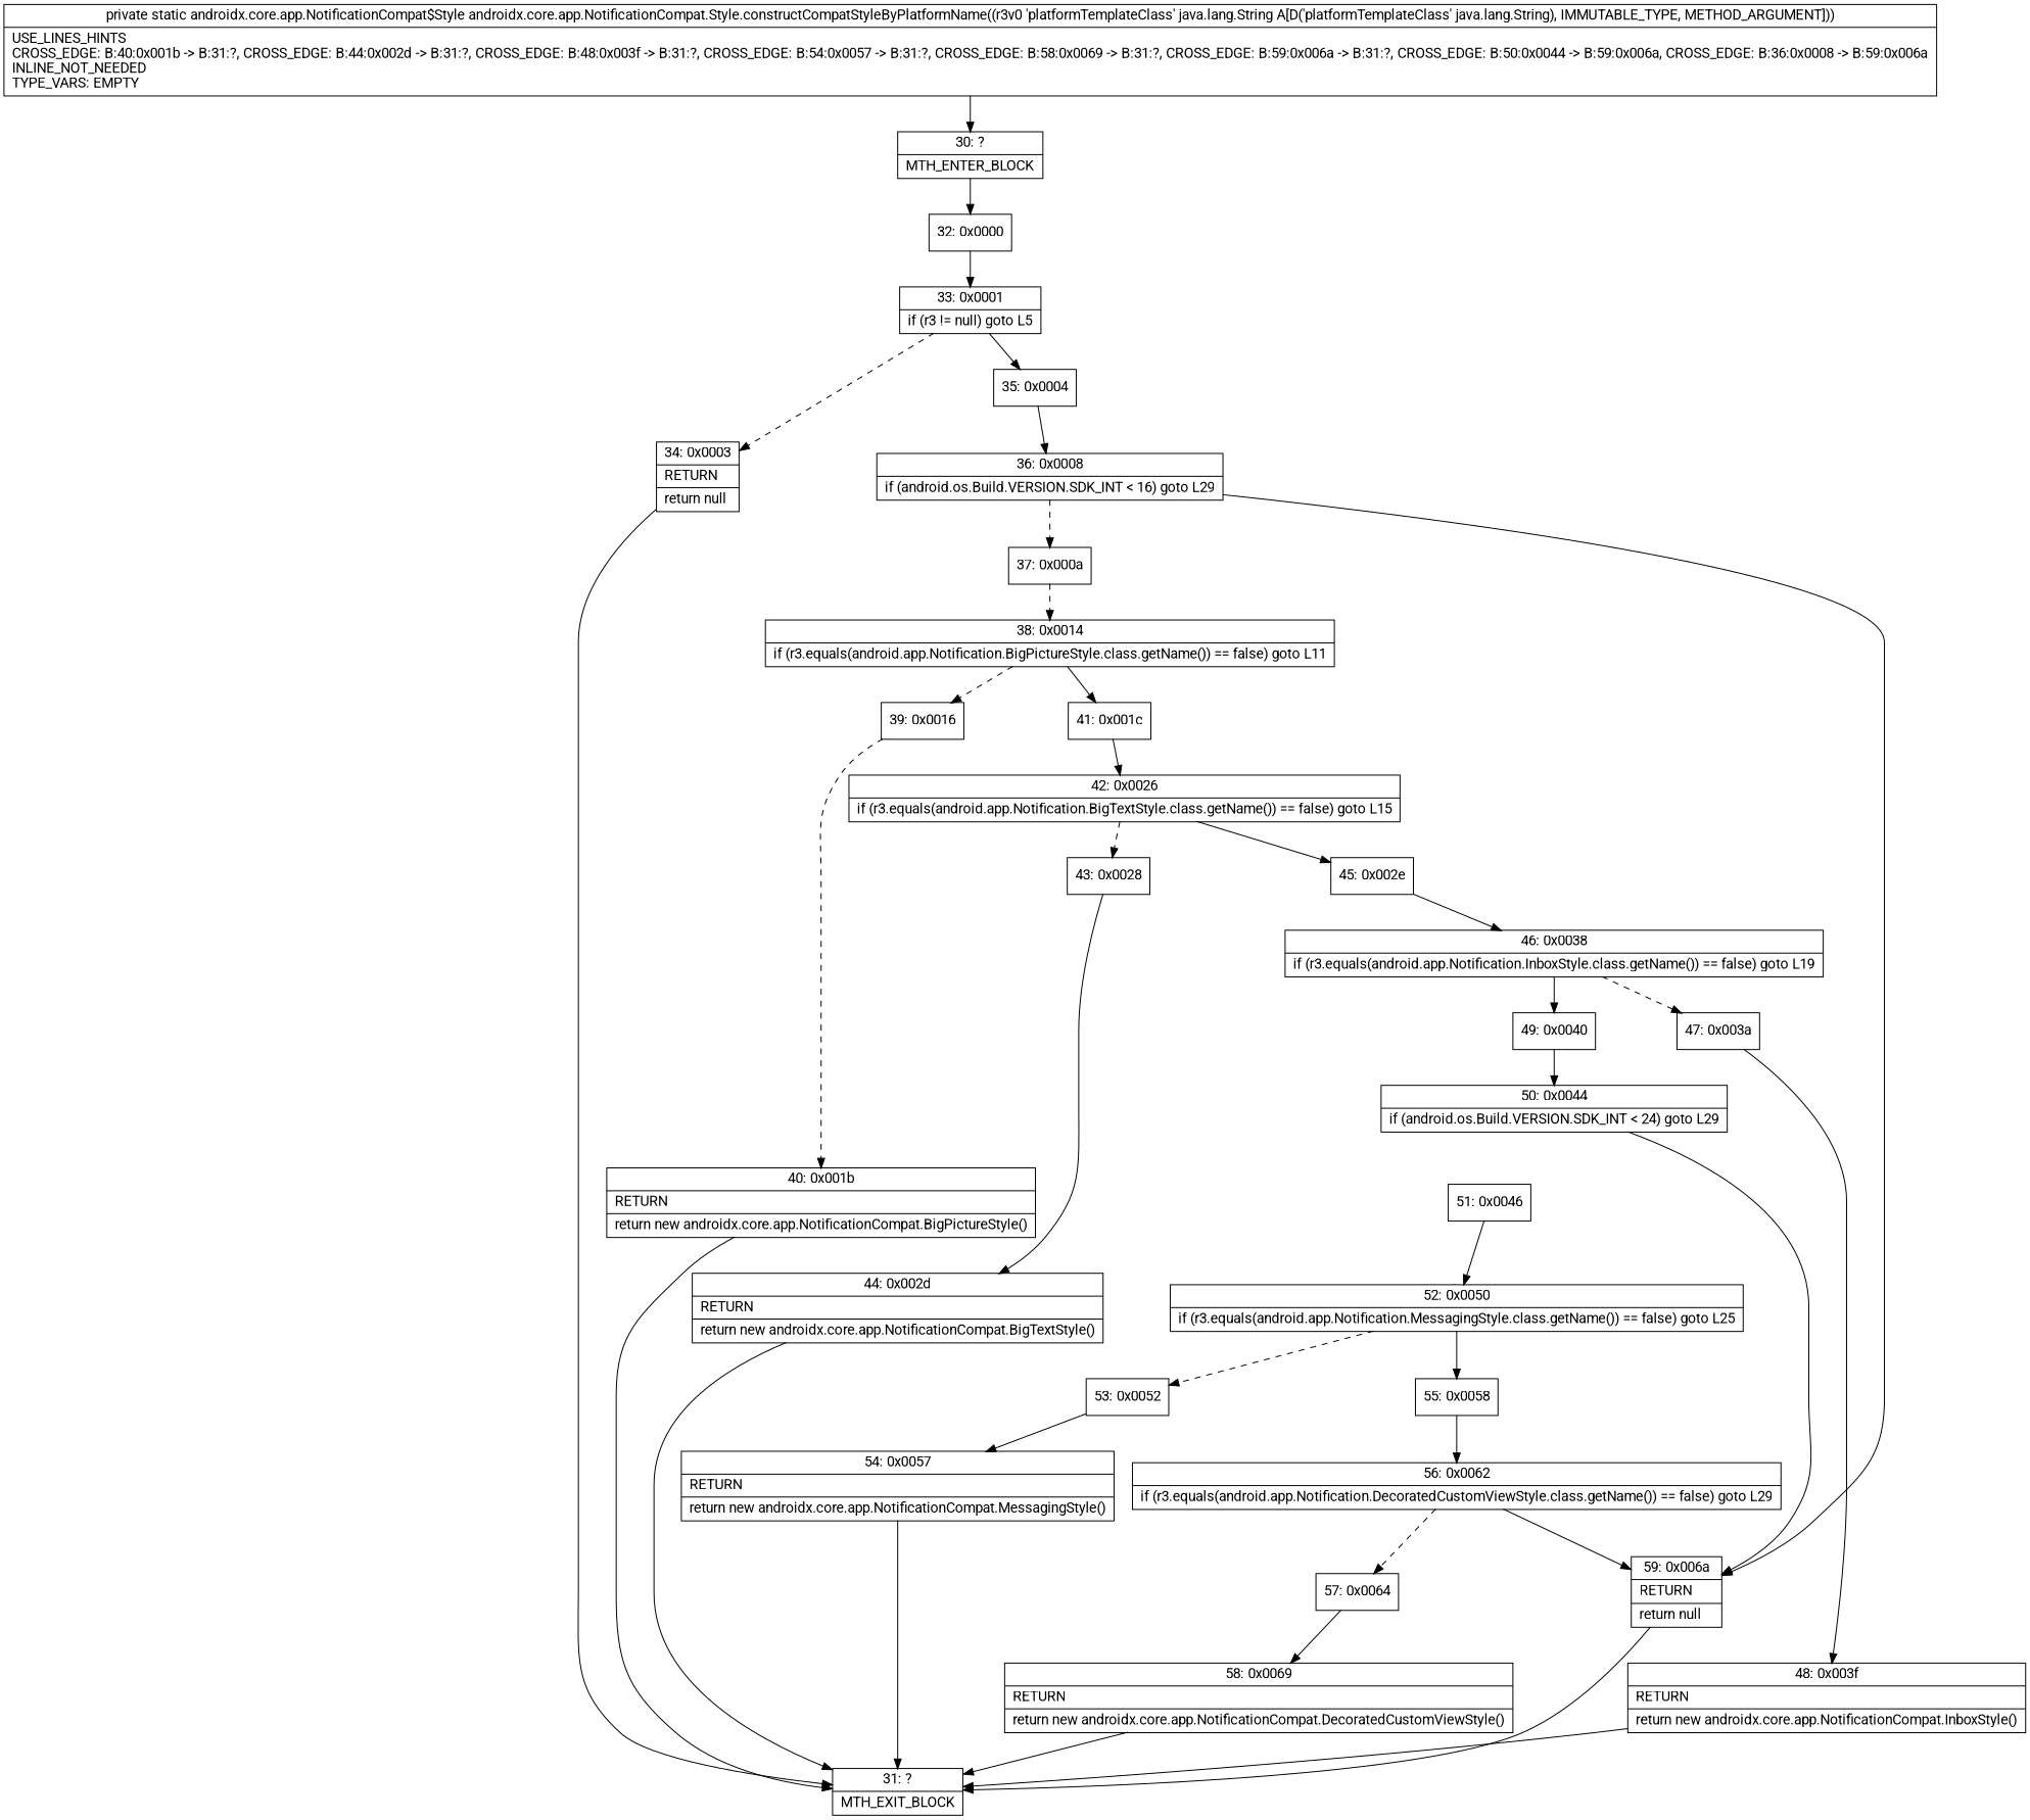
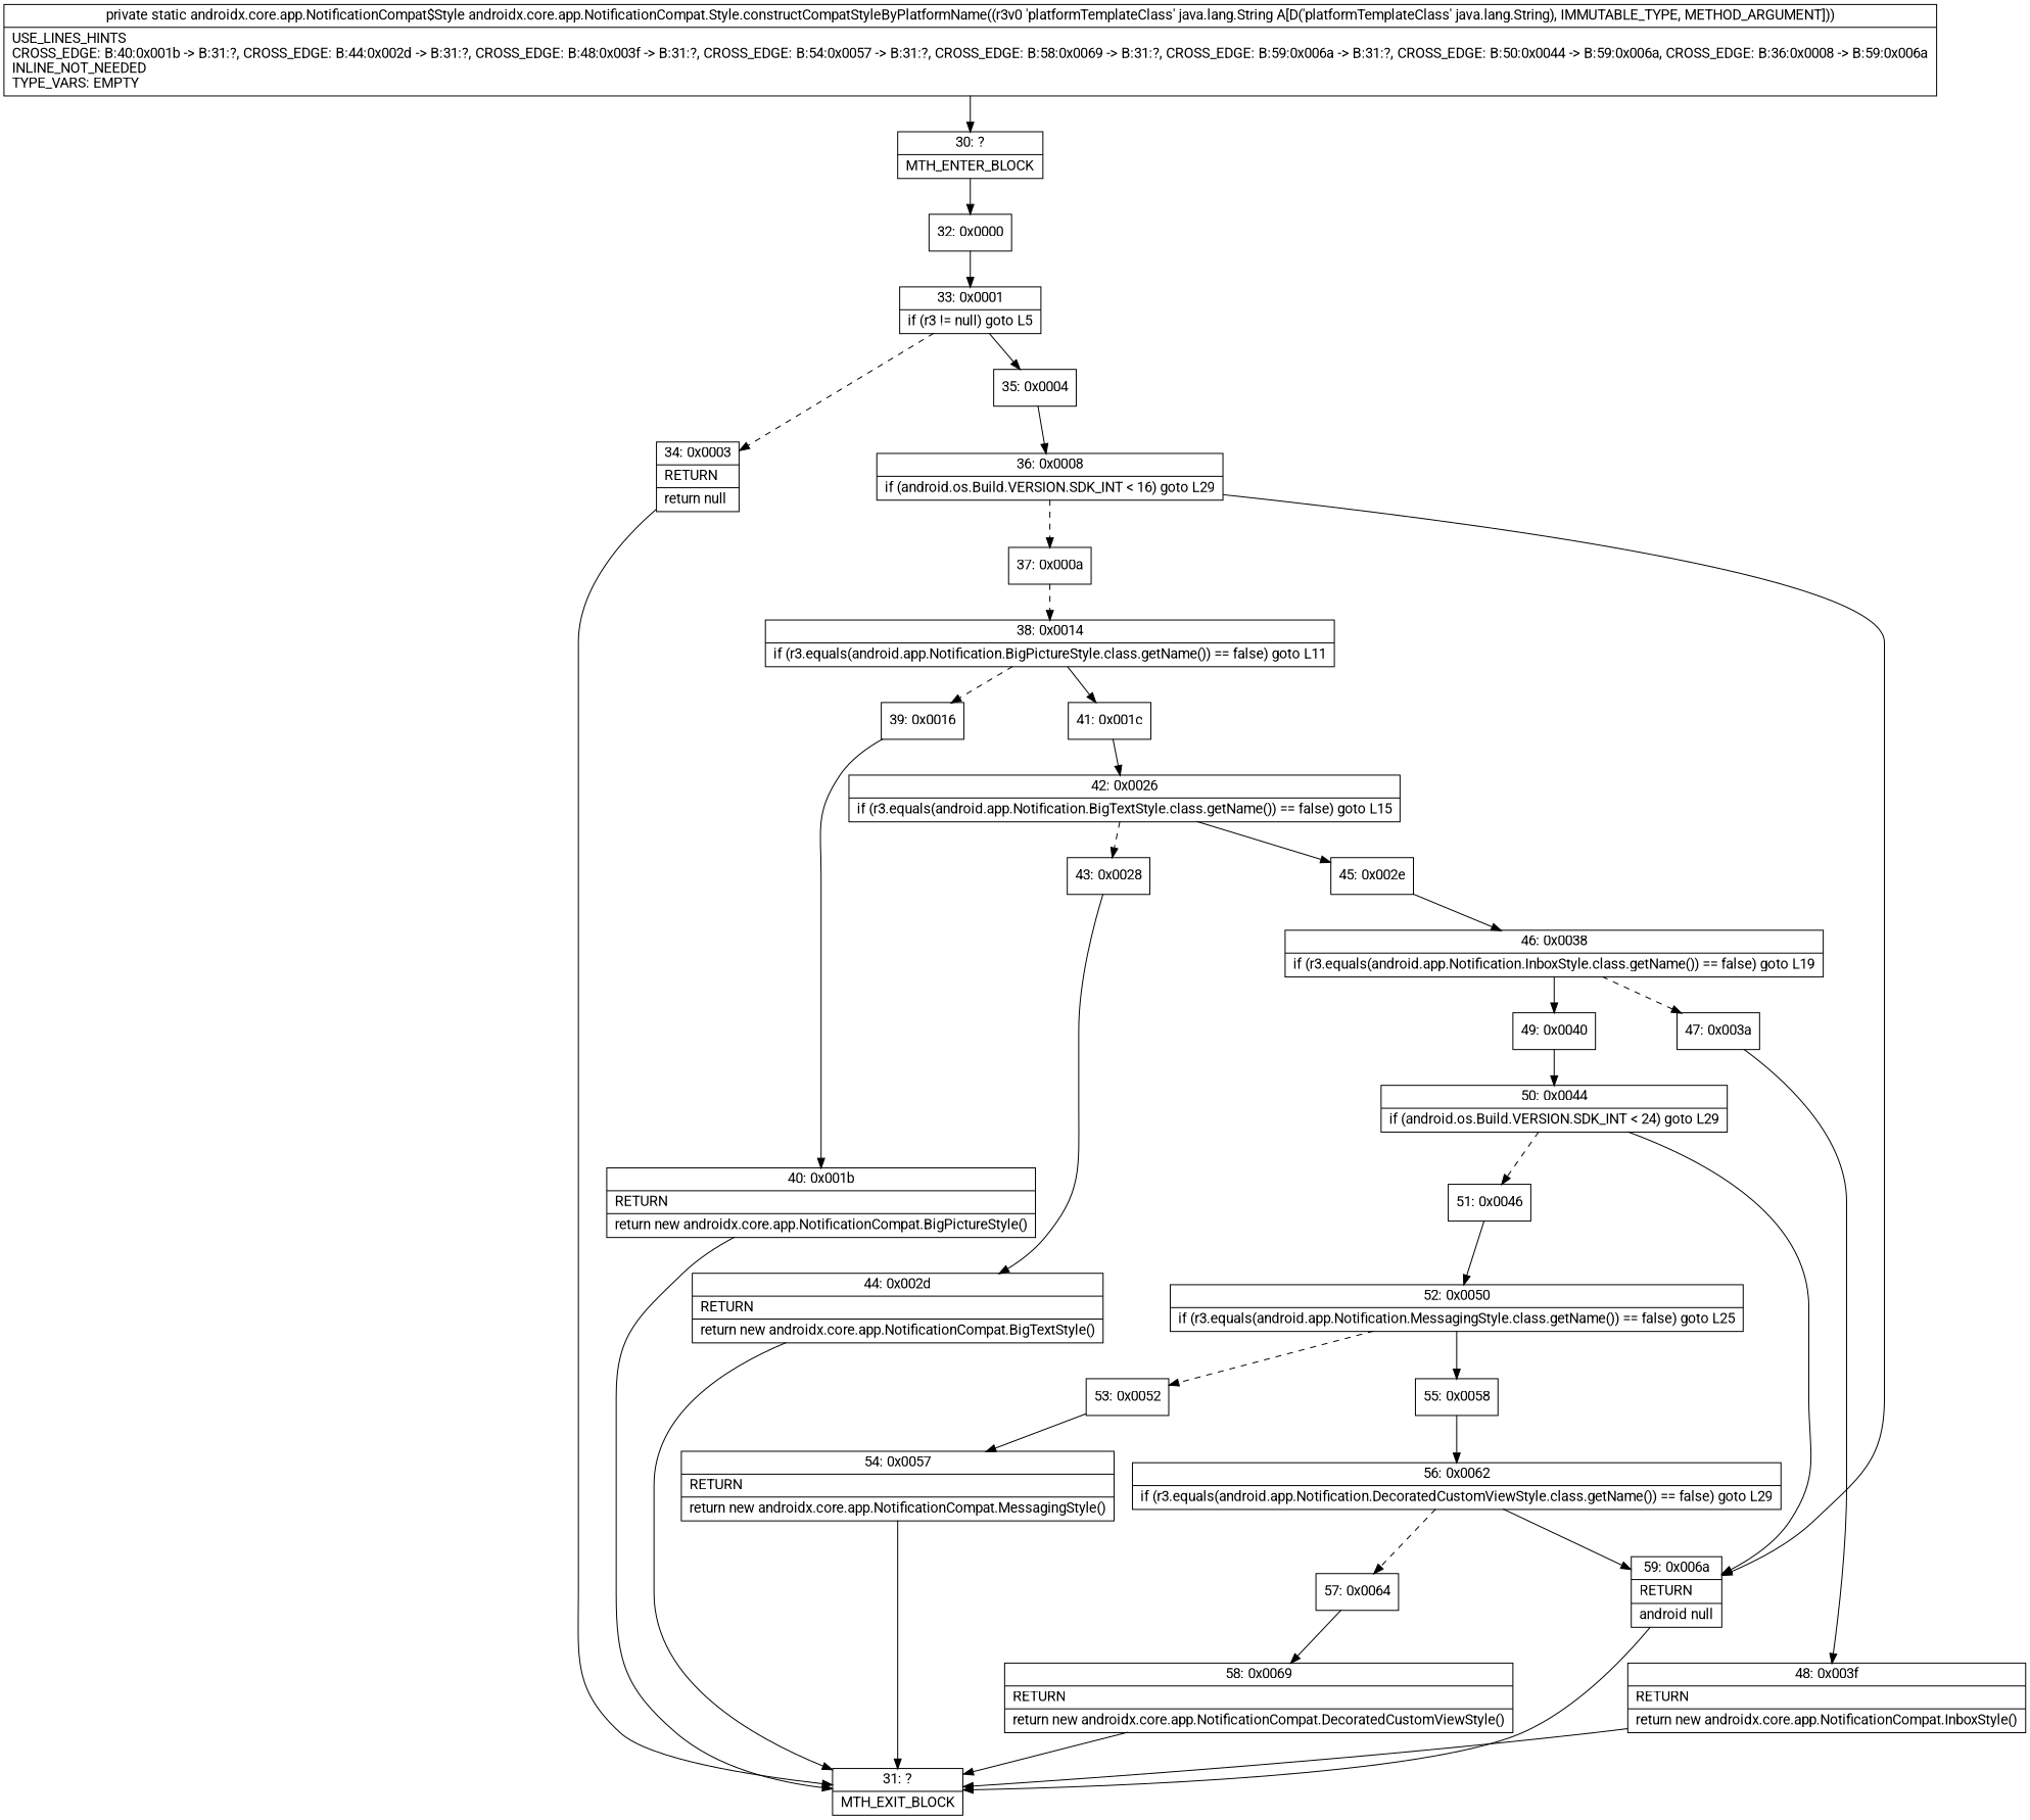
  digraph {
    fontname=Roboto
    node [fontname=Roboto shape=record]
    edge [fontname=Roboto]
    n1 [label="{30\:\ ?|MTH_ENTER_BLOCK\l}"]
    n2 [label="{32\:\ 0x0000}"]
    n3 [label="{33\:\ 0x0001|if (r3 != null) goto L5\l}"]
    n4 [label="{34\:\ 0x0003|RETURN\l|return null\l}"]
    n5 [label="{35\:\ 0x0004}"]
    n6 [label="{31\:\ ?|MTH_EXIT_BLOCK\l}"]
    n7 [label="{36\:\ 0x0008|if (android.os.Build.VERSION.SDK_INT \< 16) goto L29\l}"]
    n8 [label="{37\:\ 0x000a}"]
-   n9 [label="{59\:\ 0x006a|RETURN\l|return null\l}"]
+   n9 [label="{59\:\ 0x006a|RETURN\l|android null\l}"]
    n10 [label="{38\:\ 0x0014|if (r3.equals(android.app.Notification.BigPictureStyle.class.getName()) == false) goto L11\l}"]
    n11 [label="{39\:\ 0x0016}"]
    n12 [label="{41\:\ 0x001c}"]
    n13 [label="{40\:\ 0x001b|RETURN\l|return new androidx.core.app.NotificationCompat.BigPictureStyle()\l}"]
    n14 [label="{42\:\ 0x0026|if (r3.equals(android.app.Notification.BigTextStyle.class.getName()) == false) goto L15\l}"]
    n15 [label="{43\:\ 0x0028}"]
    n16 [label="{45\:\ 0x002e}"]
    n17 [label="{44\:\ 0x002d|RETURN\l|return new androidx.core.app.NotificationCompat.BigTextStyle()\l}"]
    n18 [label="{46\:\ 0x0038|if (r3.equals(android.app.Notification.InboxStyle.class.getName()) == false) goto L19\l}"]
    n19 [label="{47\:\ 0x003a}"]
    n20 [label="{49\:\ 0x0040}"]
    n21 [label="{48\:\ 0x003f|RETURN\l|return new androidx.core.app.NotificationCompat.InboxStyle()\l}"]
    n22 [label="{50\:\ 0x0044|if (android.os.Build.VERSION.SDK_INT \< 24) goto L29\l}"]
    n23 [label="{51\:\ 0x0046}"]
    n24 [label="{52\:\ 0x0050|if (r3.equals(android.app.Notification.MessagingStyle.class.getName()) == false) goto L25\l}"]
    n25 [label="{53\:\ 0x0052}"]
    n26 [label="{55\:\ 0x0058}"]
    n27 [label="{54\:\ 0x0057|RETURN\l|return new androidx.core.app.NotificationCompat.MessagingStyle()\l}"]
    n28 [label="{56\:\ 0x0062|if (r3.equals(android.app.Notification.DecoratedCustomViewStyle.class.getName()) == false) goto L29\l}"]
    n29 [label="{57\:\ 0x0064}"]
    n30 [label="{58\:\ 0x0069|RETURN\l|return new androidx.core.app.NotificationCompat.DecoratedCustomViewStyle()\l}"]
    n31 [label="{private static androidx.core.app.NotificationCompat$Style androidx.core.app.NotificationCompat.Style.constructCompatStyleByPlatformName((r3v0 'platformTemplateClass' java.lang.String A[D('platformTemplateClass' java.lang.String), IMMUTABLE_TYPE, METHOD_ARGUMENT]))  | USE_LINES_HINTS\lCROSS_EDGE: B:40:0x001b \-\> B:31:?, CROSS_EDGE: B:44:0x002d \-\> B:31:?, CROSS_EDGE: B:48:0x003f \-\> B:31:?, CROSS_EDGE: B:54:0x0057 \-\> B:31:?, CROSS_EDGE: B:58:0x0069 \-\> B:31:?, CROSS_EDGE: B:59:0x006a \-\> B:31:?, CROSS_EDGE: B:50:0x0044 \-\> B:59:0x006a, CROSS_EDGE: B:36:0x0008 \-\> B:59:0x006a\lINLINE_NOT_NEEDED\lTYPE_VARS: EMPTY\l}"]
    n1 -> n2
    n2 -> n3
    n3 -> n4 [style=dashed]
    n3 -> n5
    n4 -> n6
    n5 -> n7
    n7 -> n8 [style=dashed]
    n7 -> n9
    n8 -> n10 [style=dashed]
    n9 -> n6
    n10 -> n11 [style=dashed]
    n10 -> n12
-   n11 -> n13 [style=dashed]
+   n11 -> n13
    n12 -> n14
    n13 -> n6
    n14 -> n15 [style=dashed]
    n14 -> n16
    n15 -> n17
    n16 -> n18
    n17 -> n6
    n18 -> n19 [style=dashed]
    n18 -> n20
    n19 -> n21
    n20 -> n22
    n21 -> n6
    n22 -> n9
+   n22 -> n23 [style=dashed]
    n23 -> n24
    n24 -> n25 [style=dashed]
    n24 -> n26
    n25 -> n27
    n26 -> n28
    n27 -> n6
    n28 -> n9
    n28 -> n29 [style=dashed]
    n29 -> n30
    n30 -> n6
    n31 -> n1
  }
